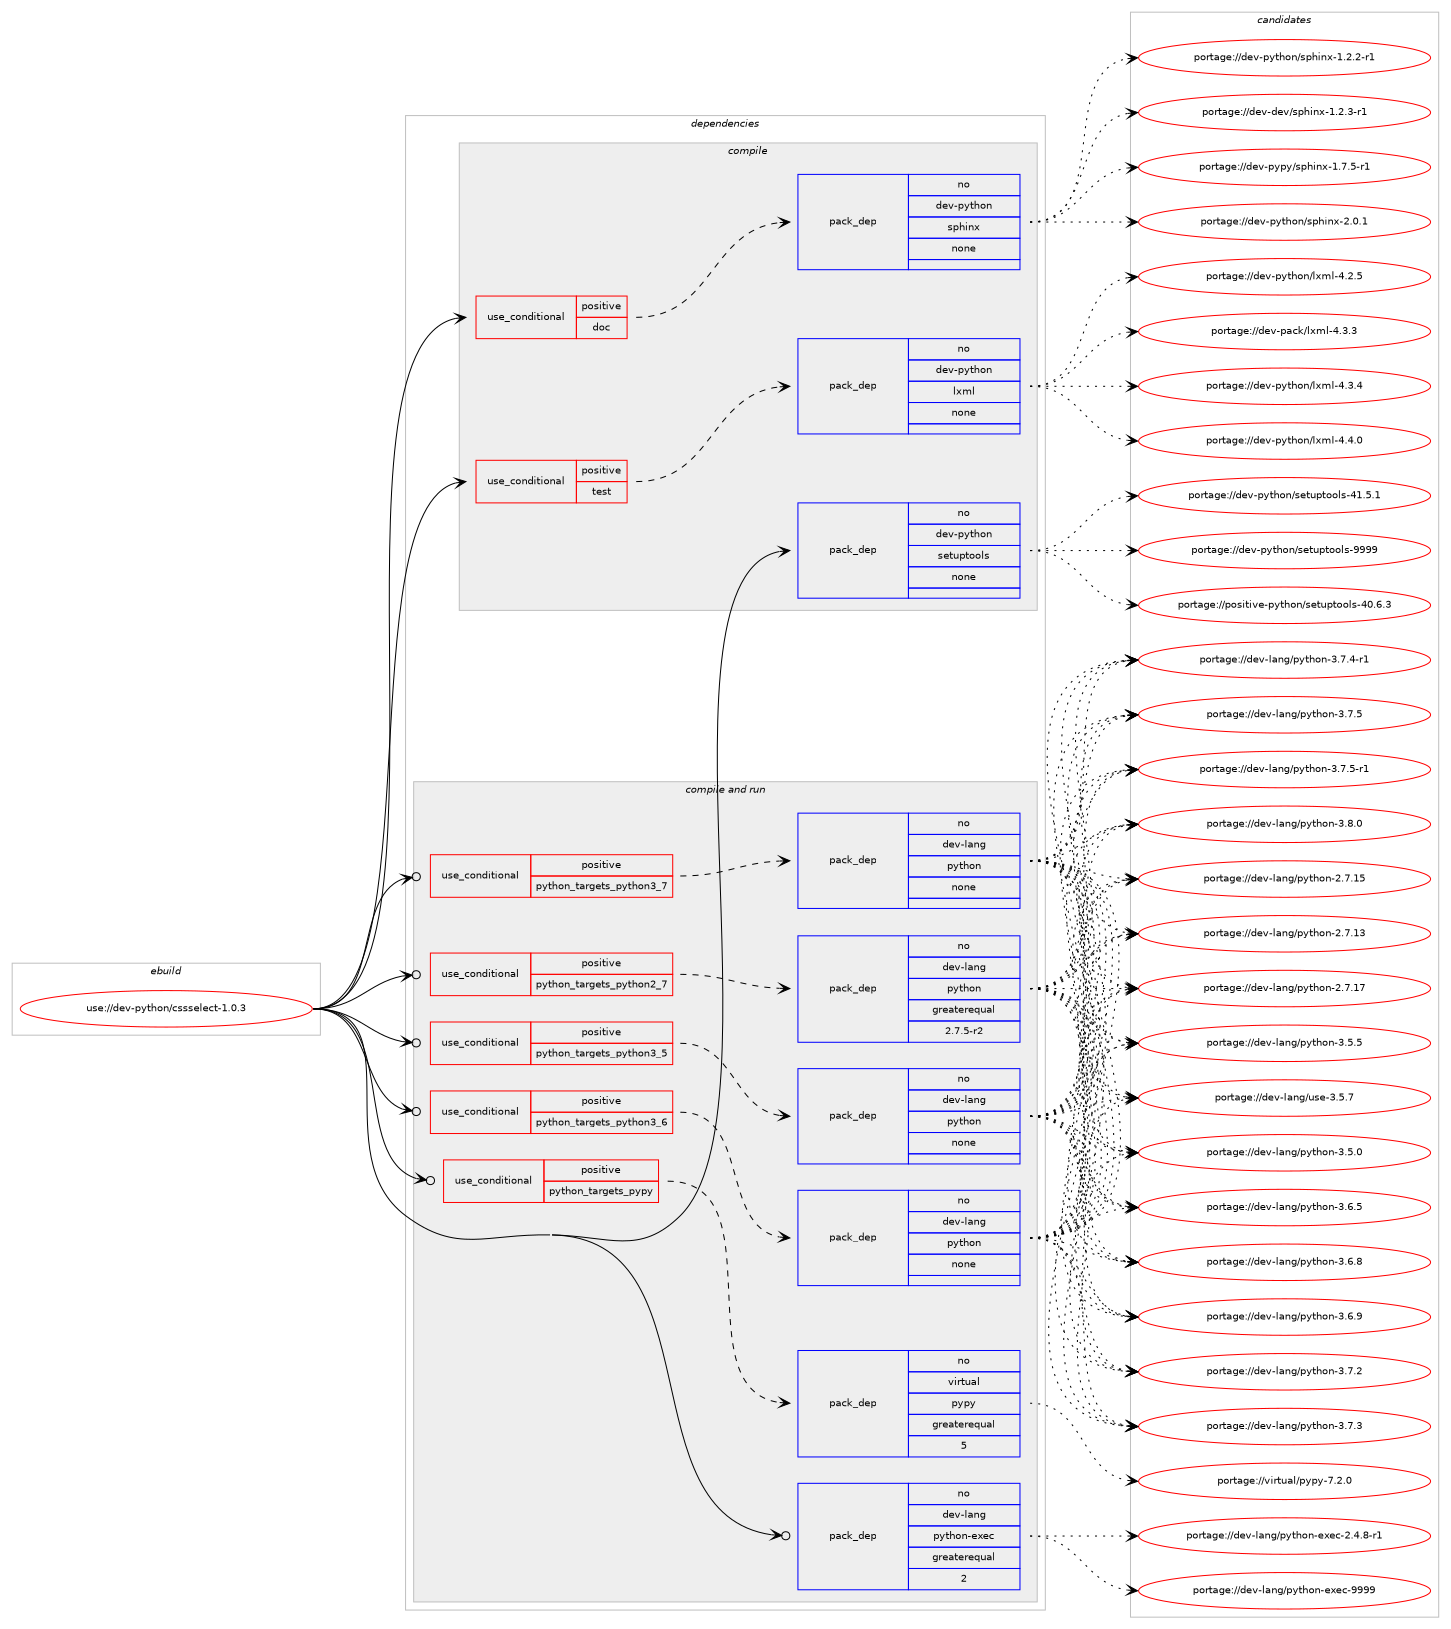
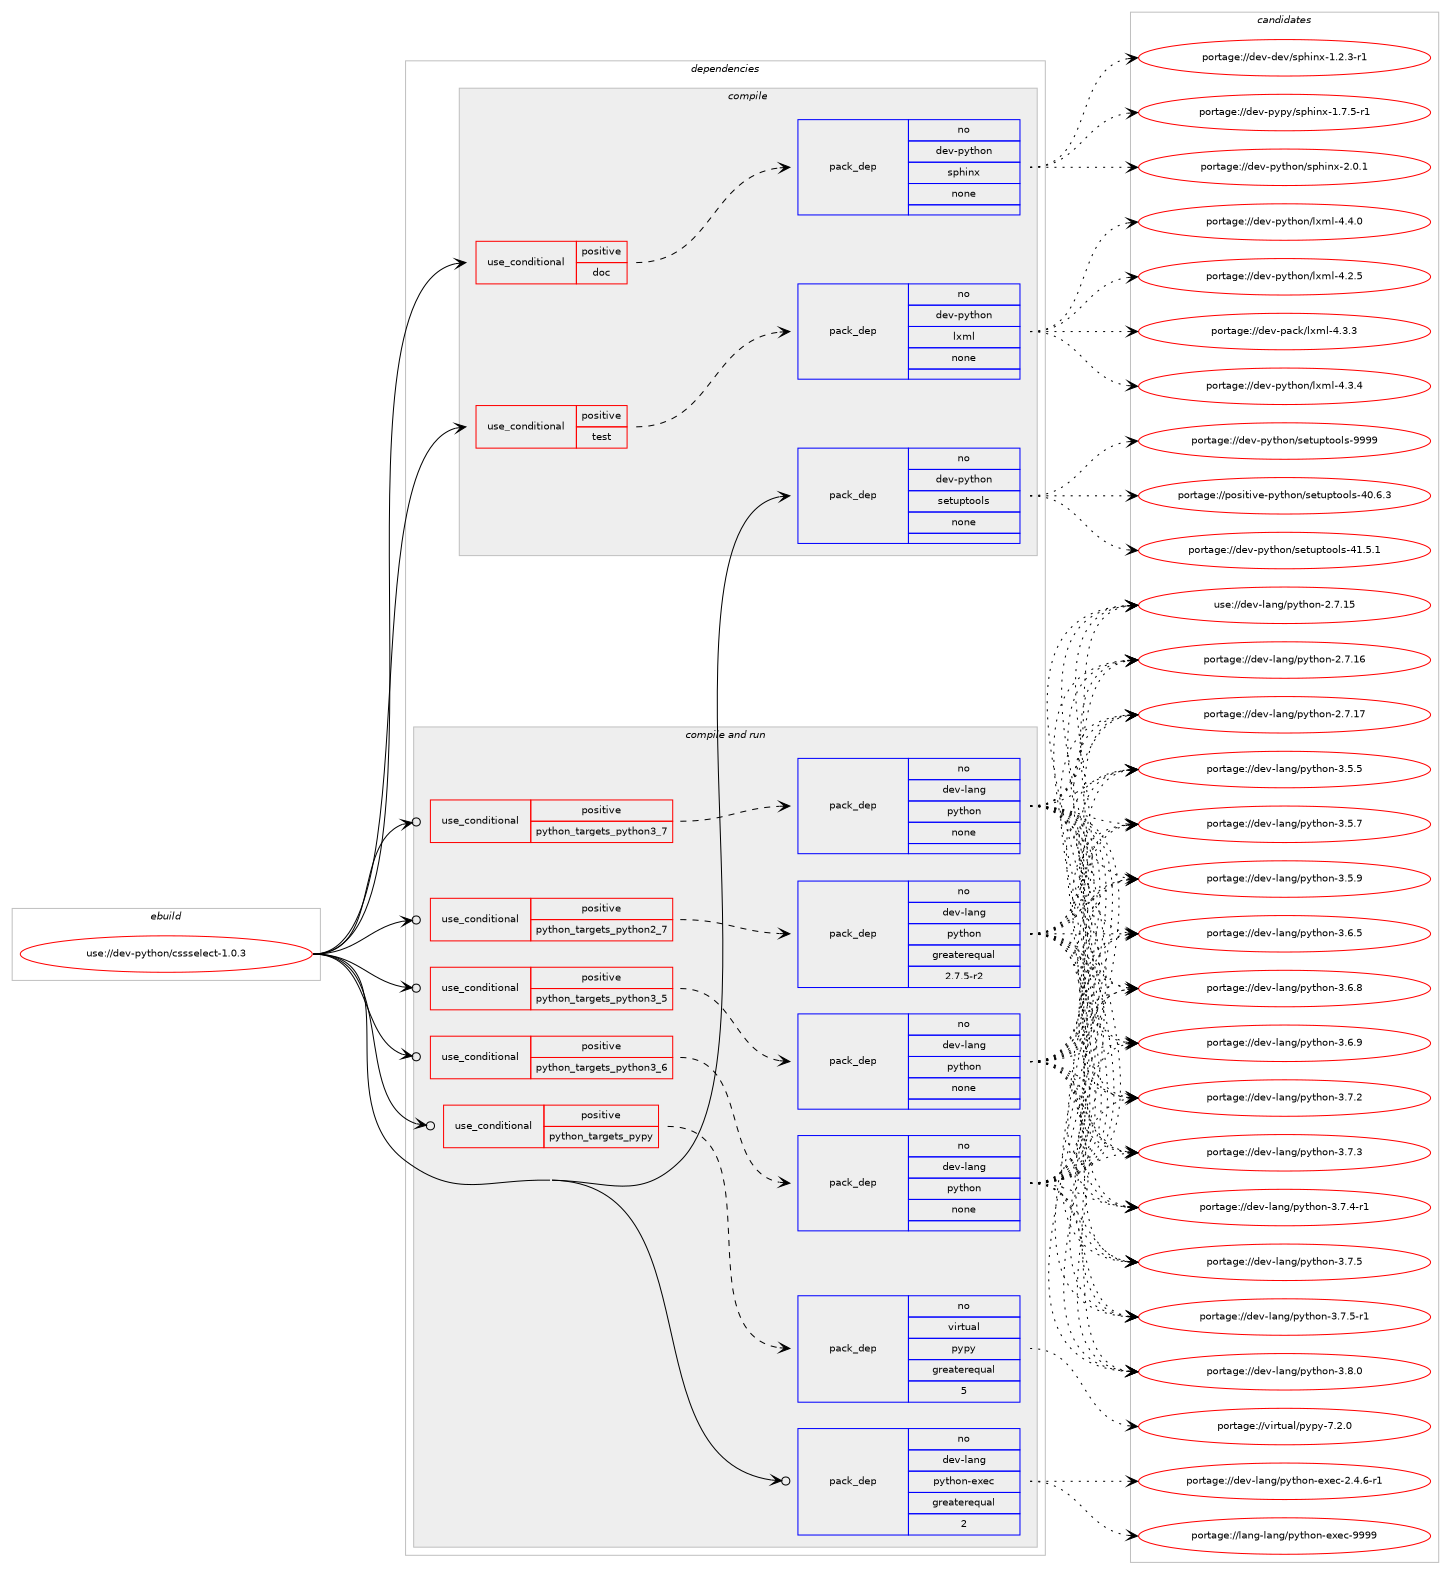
  digraph {
    compound=true
    concentrate=true
    fontname=Helvetica
    fontsize=10
    newrank=true
    rankdir=LR
    ranksep=1.5
    node [color=red fontname=Helvetica fontsize=10]
    edge [arrowhead=vee headport=w style=dotted tailport=e weight=100]
    n1 [label="use://dev-python/cssselect-1.0.3" width=4]
    n2 [color=blue label=<<TABLE BORDER="0" CELLBORDER="1" CELLSPACING="0" CELLPADDING="4" WIDTH="220"><TR><TD ROWSPAN="6" CELLPADDING="30">pack_dep</TD></TR><TR><TD WIDTH="110">no</TD></TR><TR><TD>dev-python</TD></TR><TR><TD>sphinx</TD></TR><TR><TD>none</TD></TR><TR><TD></TD></TR></TABLE>> shape=none]
    n3 [label=<<TABLE BORDER="0" CELLBORDER="1" CELLSPACING="0" CELLPADDING="4"><TR><TD ROWSPAN="3" CELLPADDING="10">use_conditional</TD></TR><TR><TD>positive</TD></TR><TR><TD>doc</TD></TR></TABLE>> shape=none]
    n4 [color=blue label=<<TABLE BORDER="0" CELLBORDER="1" CELLSPACING="0" CELLPADDING="4" WIDTH="220"><TR><TD ROWSPAN="6" CELLPADDING="30">pack_dep</TD></TR><TR><TD WIDTH="110">no</TD></TR><TR><TD>dev-python</TD></TR><TR><TD>lxml</TD></TR><TR><TD>none</TD></TR><TR><TD></TD></TR></TABLE>> shape=none]
    n5 [label=<<TABLE BORDER="0" CELLBORDER="1" CELLSPACING="0" CELLPADDING="4"><TR><TD ROWSPAN="3" CELLPADDING="10">use_conditional</TD></TR><TR><TD>positive</TD></TR><TR><TD>test</TD></TR></TABLE>> shape=none]
    n6 [color=blue label=<<TABLE BORDER="0" CELLBORDER="1" CELLSPACING="0" CELLPADDING="4" WIDTH="220"><TR><TD ROWSPAN="6" CELLPADDING="30">pack_dep</TD></TR><TR><TD WIDTH="110">no</TD></TR><TR><TD>dev-python</TD></TR><TR><TD>setuptools</TD></TR><TR><TD>none</TD></TR><TR><TD></TD></TR></TABLE>> shape=none]
    n7 [color=blue label=<<TABLE BORDER="0" CELLBORDER="1" CELLSPACING="0" CELLPADDING="4" WIDTH="220"><TR><TD ROWSPAN="6" CELLPADDING="30">pack_dep</TD></TR><TR><TD WIDTH="110">no</TD></TR><TR><TD>virtual</TD></TR><TR><TD>pypy</TD></TR><TR><TD>greaterequal</TD></TR><TR><TD>5</TD></TR></TABLE>> shape=none]
    n8 [label=<<TABLE BORDER="0" CELLBORDER="1" CELLSPACING="0" CELLPADDING="4"><TR><TD ROWSPAN="3" CELLPADDING="10">use_conditional</TD></TR><TR><TD>positive</TD></TR><TR><TD>python_targets_pypy</TD></TR></TABLE>> shape=none]
    n9 [color=blue label=<<TABLE BORDER="0" CELLBORDER="1" CELLSPACING="0" CELLPADDING="4" WIDTH="220"><TR><TD ROWSPAN="6" CELLPADDING="30">pack_dep</TD></TR><TR><TD WIDTH="110">no</TD></TR><TR><TD>dev-lang</TD></TR><TR><TD>python</TD></TR><TR><TD>greaterequal</TD></TR><TR><TD>2.7.5-r2</TD></TR></TABLE>> shape=none]
    n10 [label=<<TABLE BORDER="0" CELLBORDER="1" CELLSPACING="0" CELLPADDING="4"><TR><TD ROWSPAN="3" CELLPADDING="10">use_conditional</TD></TR><TR><TD>positive</TD></TR><TR><TD>python_targets_python2_7</TD></TR></TABLE>> shape=none]
    n11 [color=blue label=<<TABLE BORDER="0" CELLBORDER="1" CELLSPACING="0" CELLPADDING="4" WIDTH="220"><TR><TD ROWSPAN="6" CELLPADDING="30">pack_dep</TD></TR><TR><TD WIDTH="110">no</TD></TR><TR><TD>dev-lang</TD></TR><TR><TD>python</TD></TR><TR><TD>none</TD></TR><TR><TD></TD></TR></TABLE>> shape=none]
    n12 [label=<<TABLE BORDER="0" CELLBORDER="1" CELLSPACING="0" CELLPADDING="4"><TR><TD ROWSPAN="3" CELLPADDING="10">use_conditional</TD></TR><TR><TD>positive</TD></TR><TR><TD>python_targets_python3_5</TD></TR></TABLE>> shape=none]
    n13 [color=blue label=<<TABLE BORDER="0" CELLBORDER="1" CELLSPACING="0" CELLPADDING="4" WIDTH="220"><TR><TD ROWSPAN="6" CELLPADDING="30">pack_dep</TD></TR><TR><TD WIDTH="110">no</TD></TR><TR><TD>dev-lang</TD></TR><TR><TD>python</TD></TR><TR><TD>none</TD></TR><TR><TD></TD></TR></TABLE>> shape=none]
    n14 [label=<<TABLE BORDER="0" CELLBORDER="1" CELLSPACING="0" CELLPADDING="4"><TR><TD ROWSPAN="3" CELLPADDING="10">use_conditional</TD></TR><TR><TD>positive</TD></TR><TR><TD>python_targets_python3_6</TD></TR></TABLE>> shape=none]
    n15 [color=blue label=<<TABLE BORDER="0" CELLBORDER="1" CELLSPACING="0" CELLPADDING="4" WIDTH="220"><TR><TD ROWSPAN="6" CELLPADDING="30">pack_dep</TD></TR><TR><TD WIDTH="110">no</TD></TR><TR><TD>dev-lang</TD></TR><TR><TD>python</TD></TR><TR><TD>none</TD></TR><TR><TD></TD></TR></TABLE>> shape=none]
    n16 [label=<<TABLE BORDER="0" CELLBORDER="1" CELLSPACING="0" CELLPADDING="4"><TR><TD ROWSPAN="3" CELLPADDING="10">use_conditional</TD></TR><TR><TD>positive</TD></TR><TR><TD>python_targets_python3_7</TD></TR></TABLE>> shape=none]
    n17 [color=blue label=<<TABLE BORDER="0" CELLBORDER="1" CELLSPACING="0" CELLPADDING="4" WIDTH="220"><TR><TD ROWSPAN="6" CELLPADDING="30">pack_dep</TD></TR><TR><TD WIDTH="110">no</TD></TR><TR><TD>dev-lang</TD></TR><TR><TD>python-exec</TD></TR><TR><TD>greaterequal</TD></TR><TR><TD>2</TD></TR></TABLE>> shape=none]
-   n18 [label="portage://dev-python/sphinx-1.2.2-r1" width=4]
    n19 [label="portage://dev-dev/sphinx-1.2.3-r1" width=4]
    n20 [label="portage://dev-pypy/sphinx-1.7.5-r1" width=4]
    n21 [label="portage://dev-python/sphinx-2.0.1" width=4]
    n22 [label="portage://dev-python/lxml-4.2.5" width=4]
    n23 [label="portage://dev-pack/lxml-4.3.3" width=4]
    n24 [label="portage://dev-python/lxml-4.3.4" width=4]
    n25 [label="portage://dev-python/lxml-4.4.0" width=4]
    n26 [label="portage://positive-python/setuptools-40.6.3" width=4]
    n27 [label="portage://dev-python/setuptools-41.5.1" width=4]
    n28 [label="portage://dev-python/setuptools-9999" width=4]
    n29 [label="portage://virtual/pypy-7.2.0" width=4]
-   n30 [label="portage://dev-lang/python-2.7.15" width=4]
-   n31 [label="portage://dev-lang/python-2.7.13" width=4]
+   n30 [label="use://dev-lang/python-2.7.15" width=4]
+   n31 [label="portage://dev-lang/python-2.7.16" width=4]
    n32 [label="portage://dev-lang/python-2.7.17" width=4]
    n33 [label="portage://dev-lang/python-3.5.5" width=4]
-   n34 [label="portage://dev-lang/use-3.5.7" width=4]
-   n35 [label="portage://dev-lang/python-3.5.0" width=4]
+   n34 [label="portage://dev-lang/python-3.5.7" width=4]
+   n35 [label="portage://dev-lang/python-3.5.9" width=4]
    n36 [label="portage://dev-lang/python-3.6.5" width=4]
    n37 [label="portage://dev-lang/python-3.6.8" width=4]
    n38 [label="portage://dev-lang/python-3.6.9" width=4]
    n39 [label="portage://dev-lang/python-3.7.2" width=4]
    n40 [label="portage://dev-lang/python-3.7.3" width=4]
    n41 [label="portage://dev-lang/python-3.7.4-r1" width=4]
    n42 [label="portage://dev-lang/python-3.7.5" width=4]
    n43 [label="portage://dev-lang/python-3.7.5-r1" width=4]
    n44 [label="portage://dev-lang/python-3.8.0" width=4]
-   n45 [label="portage://dev-lang/python-exec-2.4.8-r1" width=4]
-   n46 [label="portage://dev-lang/python-exec-9999" width=4]
+   n45 [label="portage://dev-lang/python-exec-2.4.6-r1" width=4]
+   n46 [label="portage://lang-lang/python-exec-9999" width=4]
    subgraph cluster_1 {
      color=gray
      label=<<i>ebuild</i>>
      rank=same
      n1
    }
    subgraph cluster_2 {
      color=gray
      label=<<i>dependencies</i>>
      subgraph cluster_3 {
        color=gray
        fillcolor="#eeeeee"
        label=<<i>compile</i>>
        style=filled
        subgraph sub_4 {
          color=gray
          fillcolor="#eeeeee"
          label=<<i>compile</i>>
          style=filled
          n3
          subgraph sub_5 {
            color=gray
            fillcolor="#eeeeee"
            label=<<i>compile</i>>
            style=filled
            n2
          }
        }
        subgraph sub_6 {
          color=gray
          fillcolor="#eeeeee"
          label=<<i>compile</i>>
          style=filled
          n5
          subgraph sub_7 {
            color=gray
            fillcolor="#eeeeee"
            label=<<i>compile</i>>
            style=filled
            n4
          }
        }
        subgraph sub_8 {
          color=gray
          fillcolor="#eeeeee"
          label=<<i>compile</i>>
          style=filled
          n6
        }
      }
      subgraph cluster_9 {
        color=gray
        fillcolor="#eeeeee"
        label=<<i>compile and run</i>>
        style=filled
        subgraph sub_10 {
          color=gray
          fillcolor="#eeeeee"
          label=<<i>compile and run</i>>
          style=filled
          n8
          subgraph sub_11 {
            color=gray
            fillcolor="#eeeeee"
            label=<<i>compile and run</i>>
            style=filled
            n7
          }
        }
        subgraph sub_12 {
          color=gray
          fillcolor="#eeeeee"
          label=<<i>compile and run</i>>
          style=filled
          n10
          subgraph sub_13 {
            color=gray
            fillcolor="#eeeeee"
            label=<<i>compile and run</i>>
            style=filled
            n9
          }
        }
        subgraph sub_14 {
          color=gray
          fillcolor="#eeeeee"
          label=<<i>compile and run</i>>
          style=filled
          n12
          subgraph sub_15 {
            color=gray
            fillcolor="#eeeeee"
            label=<<i>compile and run</i>>
            style=filled
            n11
          }
        }
        subgraph sub_16 {
          color=gray
          fillcolor="#eeeeee"
          label=<<i>compile and run</i>>
          style=filled
          n14
          subgraph sub_17 {
            color=gray
            fillcolor="#eeeeee"
            label=<<i>compile and run</i>>
            style=filled
            n13
          }
        }
        subgraph sub_18 {
          color=gray
          fillcolor="#eeeeee"
          label=<<i>compile and run</i>>
          style=filled
          n16
          subgraph sub_19 {
            color=gray
            fillcolor="#eeeeee"
            label=<<i>compile and run</i>>
            style=filled
            n15
          }
        }
        subgraph sub_20 {
          color=gray
          fillcolor="#eeeeee"
          label=<<i>compile and run</i>>
          style=filled
          n17
        }
      }
      subgraph cluster_21 {
        color=gray
        fillcolor="#eeeeee"
        label=<<i>run</i>>
        style=filled
      }
    }
    subgraph cluster_22 {
      color=gray
      label=<<i>candidates</i>>
      rank=same
      subgraph sub_23 {
        color=black
        label=<<i>candidates</i>>
        nodesep=1
        rank=same
-       n18
        n19
        n20
        n21
      }
      subgraph sub_24 {
        color=black
        label=<<i>candidates</i>>
        nodesep=1
        rank=same
        n22
        n23
        n24
        n25
      }
      subgraph sub_25 {
        color=black
        label=<<i>candidates</i>>
        nodesep=1
        rank=same
        n26
        n27
        n28
      }
      subgraph sub_26 {
        color=black
        label=<<i>candidates</i>>
        nodesep=1
        rank=same
        n29
      }
      subgraph sub_27 {
        color=black
        label=<<i>candidates</i>>
        nodesep=1
        rank=same
        n30
        n31
        n32
        n33
        n34
        n35
        n36
        n37
        n38
        n39
        n40
        n41
        n42
        n43
        n44
      }
      subgraph sub_28 {
        color=black
        label=<<i>candidates</i>>
        nodesep=1
        rank=same
        n30
        n31
        n32
        n33
        n34
        n35
        n36
        n37
        n38
        n39
        n40
        n41
        n42
        n43
        n44
      }
      subgraph sub_29 {
        color=black
        label=<<i>candidates</i>>
        nodesep=1
        rank=same
        n30
        n31
        n32
        n33
        n34
        n35
        n36
        n37
        n38
        n39
        n40
        n41
        n42
        n43
        n44
      }
      subgraph sub_30 {
        color=black
        label=<<i>candidates</i>>
        nodesep=1
        rank=same
        n30
        n31
        n32
        n33
        n34
        n35
        n36
        n37
        n38
        n39
        n40
        n41
        n42
        n43
        n44
      }
      subgraph sub_31 {
        color=black
        label=<<i>candidates</i>>
        nodesep=1
        rank=same
        n45
        n46
      }
    }
    n1 -> n3 [style=solid weight=20]
    n1 -> n5 [style=solid weight=20]
    n1 -> n6 [style=solid weight=20]
    n1 -> n8 [arrowhead=odotvee style=solid weight=20]
    n1 -> n10 [arrowhead=odotvee style=solid weight=20]
    n1 -> n12 [arrowhead=odotvee style=solid weight=20]
    n1 -> n14 [arrowhead=odotvee style=solid weight=20]
    n1 -> n16 [arrowhead=odotvee style=solid weight=20]
    n1 -> n17 [arrowhead=odotvee style=solid weight=20]
-   n2 -> n18
    n2 -> n19
    n2 -> n20
    n2 -> n21
    n3 -> n2 [style=dashed weight=20]
    n4 -> n22
    n4 -> n23
    n4 -> n24
    n4 -> n25
    n5 -> n4 [style=dashed weight=20]
    n6 -> n26
    n6 -> n27
    n6 -> n28
    n7 -> n29
    n8 -> n7 [style=dashed weight=20]
    n9 -> n30
    n9 -> n31
    n9 -> n32
    n9 -> n33
    n9 -> n34
    n9 -> n35
    n9 -> n36
    n9 -> n37
    n9 -> n38
    n9 -> n39
    n9 -> n40
    n9 -> n41
    n9 -> n42
    n9 -> n43
    n9 -> n44
    n10 -> n9 [style=dashed weight=20]
    n11 -> n30
    n11 -> n31
    n11 -> n32
    n11 -> n33
    n11 -> n34
    n11 -> n35
    n11 -> n36
    n11 -> n37
    n11 -> n38
    n11 -> n39
    n11 -> n40
    n11 -> n41
    n11 -> n42
    n11 -> n43
    n11 -> n44
    n12 -> n11 [style=dashed weight=20]
    n13 -> n30
    n13 -> n31
    n13 -> n32
    n13 -> n33
    n13 -> n34
    n13 -> n35
    n13 -> n36
    n13 -> n37
    n13 -> n38
    n13 -> n39
    n13 -> n40
    n13 -> n41
    n13 -> n42
    n13 -> n43
    n13 -> n44
    n14 -> n13 [style=dashed weight=20]
    n15 -> n30
    n15 -> n31
    n15 -> n32
    n15 -> n33
    n15 -> n34
    n15 -> n35
    n15 -> n36
    n15 -> n37
    n15 -> n38
    n15 -> n39
    n15 -> n40
    n15 -> n41
    n15 -> n42
    n15 -> n43
    n15 -> n44
    n16 -> n15 [style=dashed weight=20]
    n17 -> n45
    n17 -> n46
  }
